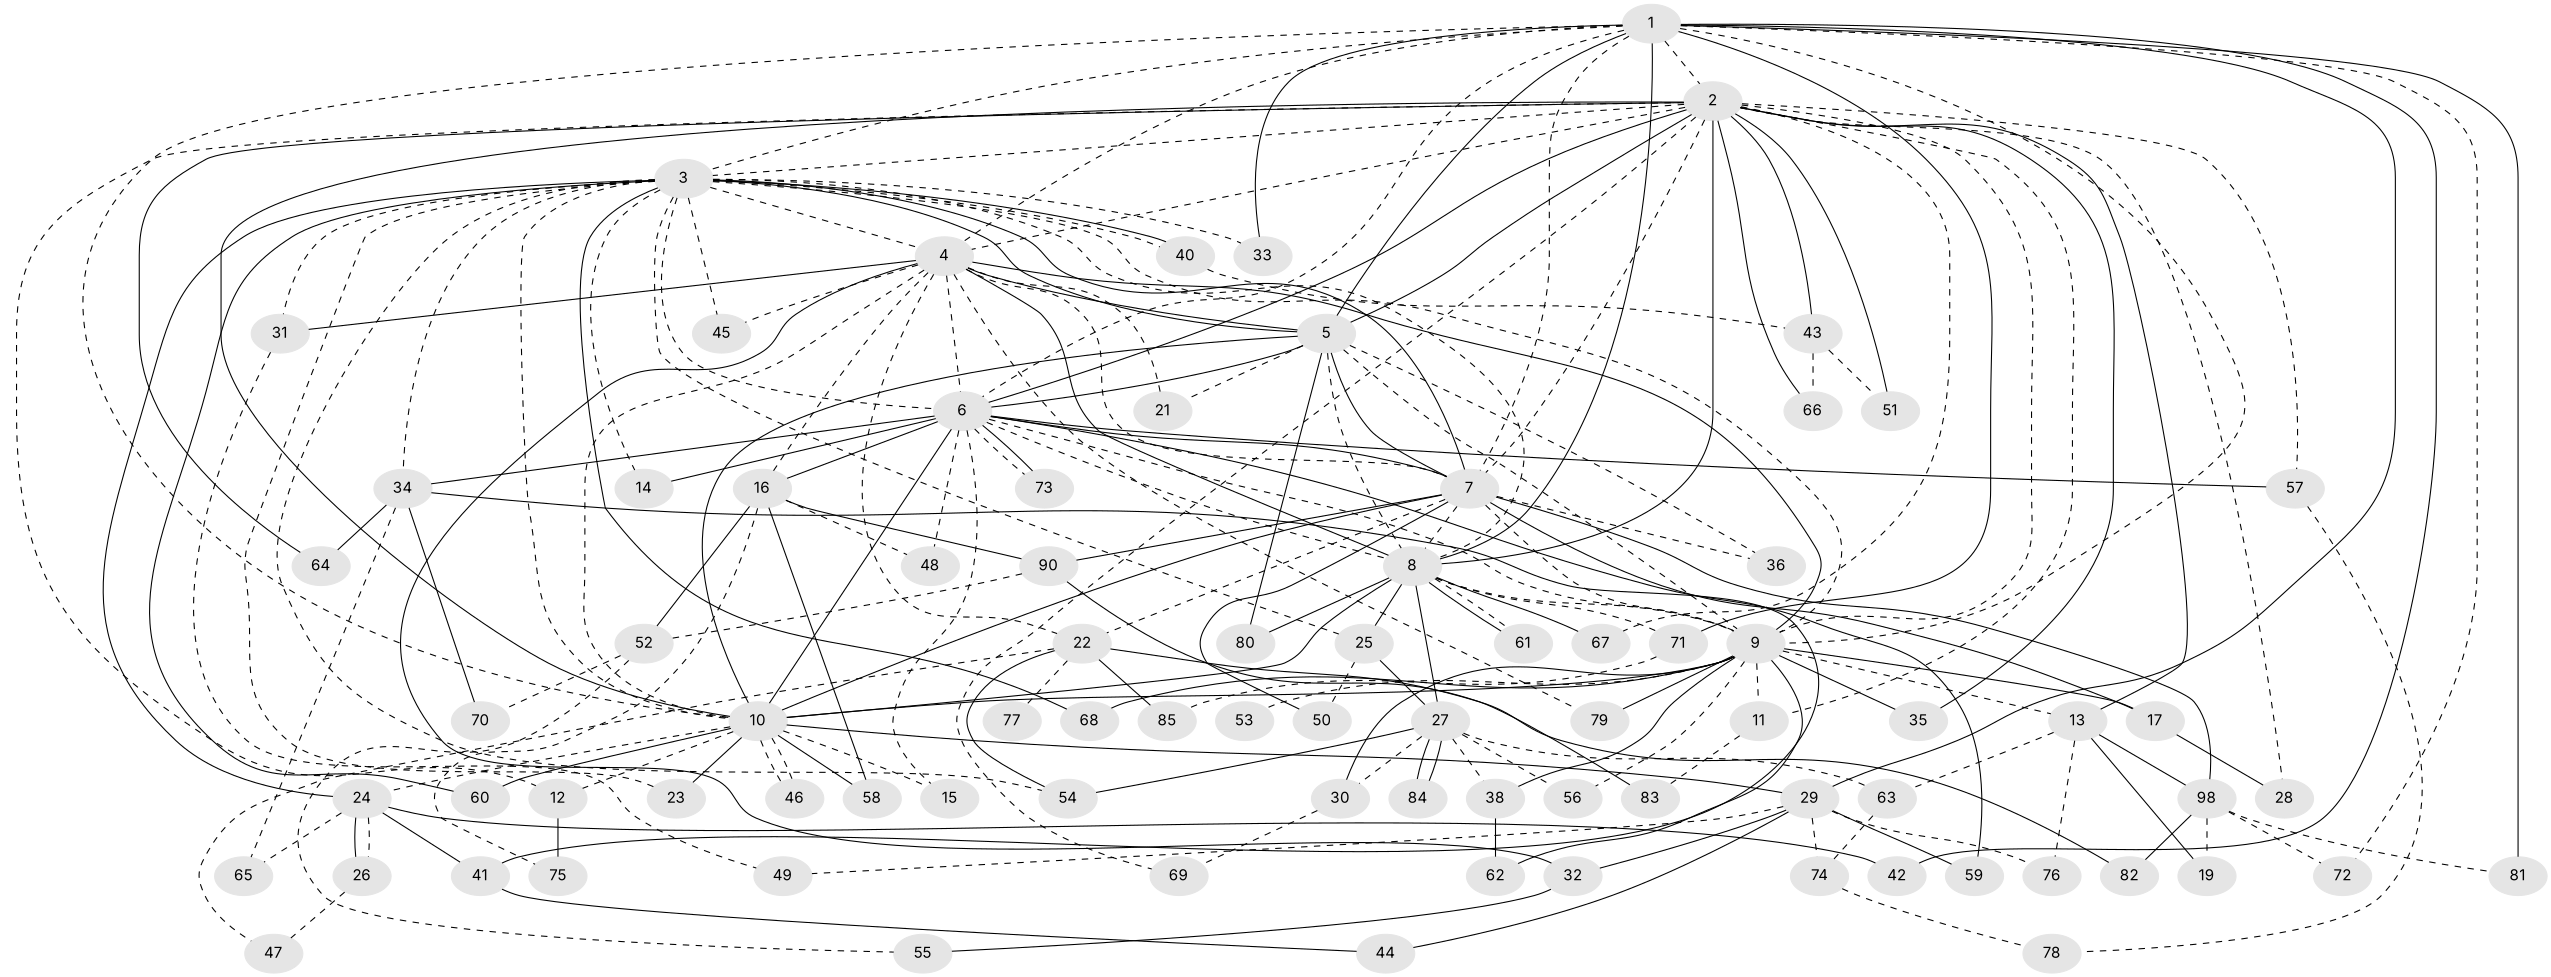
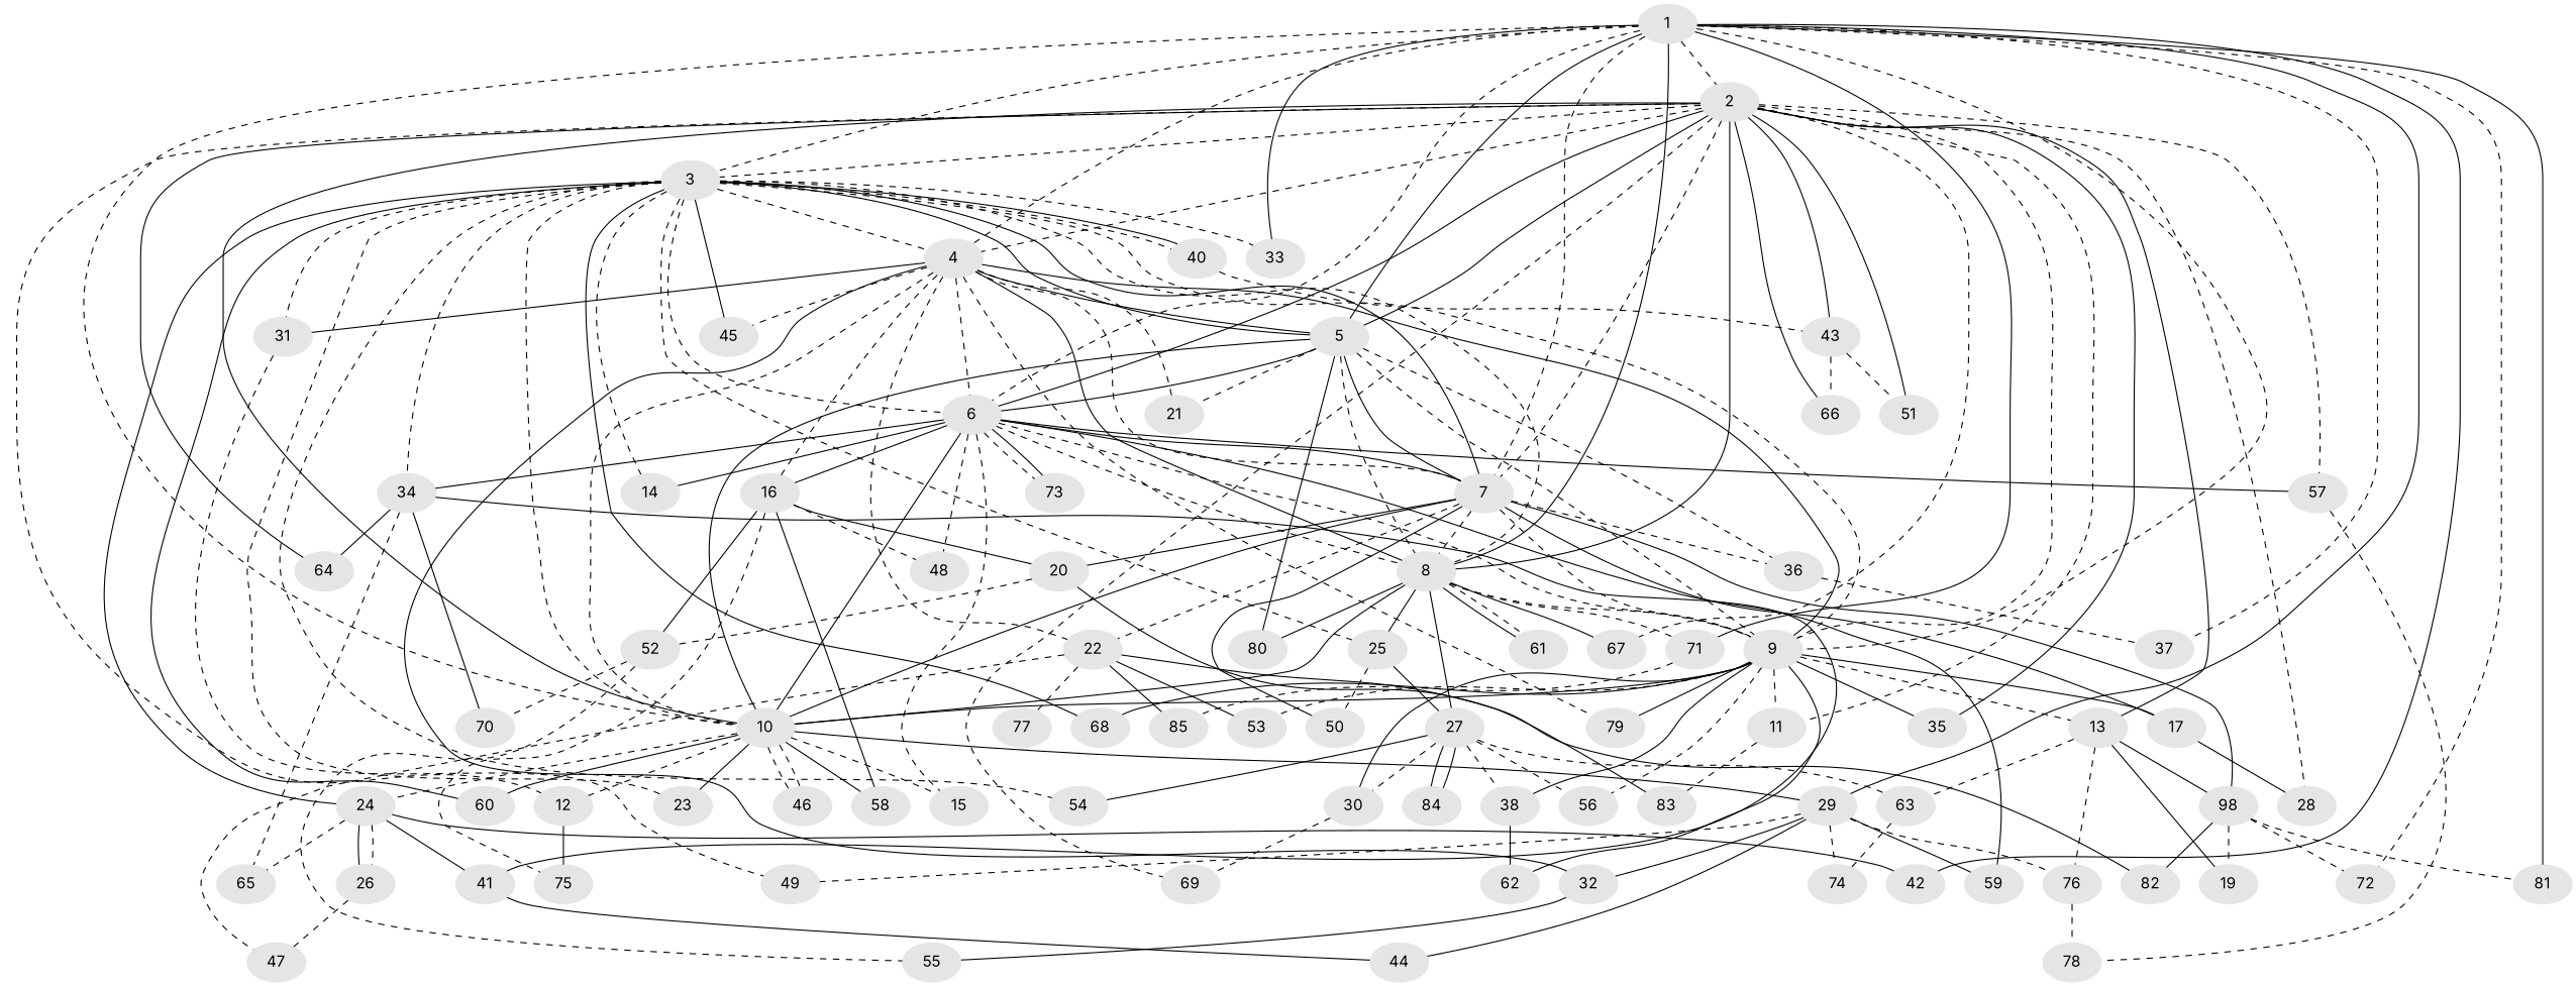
  graph {
    fontname=Inter
    node [color=gray90 fontname=Inter style=filled]
    edge [fontname=Inter style=dashed]
    1
    2
    3
    4
    5
    6
    7
    8
    9
    10
    29
    33
+   37
    42
    71
    72
    81
    11
    12
    13
    28
    35
    43
    51
    57
    64
    66
    67
    69
    14
    23
    24
    25
    31
    34
    40
    45
    54
    60
    68
    21
    16
    22
    32
    79
    36
    80
    15
    48
    59
    73
    17
    n53 [label=98]
-   20 [label=90]
+   20
    50
    27
    61
    30
    38
    53
    56
    62
    46
    58
    76
    44
    49
    74
    85
    83
    75
    19
    63
    78
    26
    41
    65
    70
    52
    82
    47
    77
    55
    84
    1 -- 2
    1 -- 3
    1 -- 4
    1 -- 5 [style=solid]
    1 -- 6
    1 -- 7
    1 -- 8 [style=solid]
    1 -- 9
    1 -- 10
    1 -- 29 [style=solid]
    1 -- 33 [style=solid]
+   1 -- 37
    1 -- 42 [style=solid]
    1 -- 71 [style=solid]
    1 -- 72
    1 -- 81 [style=solid]
    2 -- 3
    2 -- 4
    2 -- 5 [style=solid]
    2 -- 6 [style=solid]
    2 -- 7
    2 -- 8 [style=solid]
    2 -- 9
    2 -- 10 [style=solid]
    2 -- 11
    2 -- 12
    2 -- 13 [style=solid]
    2 -- 28
    2 -- 35 [style=solid]
    2 -- 43 [style=solid]
    2 -- 51 [style=solid]
    2 -- 57
    2 -- 64 [style=solid]
    2 -- 66 [style=solid]
    2 -- 67
    2 -- 69
    3 -- 4
    3 -- 5 [style=solid]
    3 -- 6
    3 -- 7 [style=solid]
    3 -- 8
    3 -- 9
    3 -- 10
    3 -- 33
    3 -- 14
    3 -- 23
    3 -- 24 [style=solid]
    3 -- 25
    3 -- 31
    3 -- 34
    3 -- 40
    3 -- 40 [style=solid]
-   3 -- 45
+   3 -- 45 [style=solid]
    3 -- 54
    3 -- 60 [style=solid]
    3 -- 68 [style=solid]
    4 -- 5 [style=solid]
    4 -- 6
    4 -- 7
    4 -- 8 [style=solid]
    4 -- 9 [style=solid]
    4 -- 10
    4 -- 31 [style=solid]
    4 -- 45
    4 -- 21
    4 -- 16
    4 -- 22
    4 -- 32 [style=solid]
    4 -- 79
    5 -- 6 [style=solid]
    5 -- 7 [style=solid]
    5 -- 8
    5 -- 9
    5 -- 10 [style=solid]
    5 -- 21
    5 -- 36
    5 -- 80 [style=solid]
    6 -- 7 [style=solid]
    6 -- 8
    6 -- 9
    6 -- 10 [style=solid]
    6 -- 57 [style=solid]
    6 -- 14 [style=solid]
    6 -- 34 [style=solid]
    6 -- 16 [style=solid]
    6 -- 15
    6 -- 48
    6 -- 59 [style=solid]
    6 -- 73
    6 -- 73 [style=solid]
    7 -- 8
    7 -- 9
    7 -- 10 [style=solid]
    7 -- 22
    7 -- 36
    7 -- 17 [style=solid]
    7 -- n53 [style=solid]
    7 -- 20 [style=solid]
    7 -- 50 [style=solid]
    8 -- 9
    8 -- 10 [style=solid]
    8 -- 71
    8 -- 67 [style=solid]
    8 -- 25 [style=solid]
    8 -- 80 [style=solid]
    8 -- 27 [style=solid]
    8 -- 61 [style=solid]
    8 -- 61
    9 -- 10 [style=solid]
    9 -- 11
    9 -- 13
    9 -- 35 [style=solid]
    9 -- 68 [style=solid]
    9 -- 79 [style=solid]
    9 -- 17 [style=solid]
    9 -- 30 [style=solid]
    9 -- 38 [style=solid]
    9 -- 53
    9 -- 56
    9 -- 62 [style=solid]
    10 -- 29 [style=solid]
    10 -- 12
    10 -- 23 [style=solid]
    10 -- 24
    10 -- 60 [style=solid]
    10 -- 15
    10 -- 46
    10 -- 46
    10 -- 58 [style=solid]
    29 -- 32 [style=solid]
    29 -- 59 [style=solid]
    29 -- 76
    29 -- 44 [style=solid]
    29 -- 49
    29 -- 74
    71 -- 85
    11 -- 83
    12 -- 75 [style=solid]
    13 -- n53 [style=solid]
    13 -- 76
    13 -- 19 [style=solid]
    13 -- 63
    43 -- 51
    43 -- 66
    57 -- 78
    24 -- 42 [style=solid]
    24 -- 26 [style=solid]
    24 -- 26
    24 -- 41 [style=solid]
    24 -- 65
    25 -- 50
    25 -- 27 [style=solid]
    31 -- 49
    34 -- 64 [style=solid]
    34 -- 41 [style=solid]
    34 -- 65
    34 -- 70 [style=solid]
    40 -- 43
    16 -- 48
    16 -- 20 [style=solid]
    16 -- 58 [style=solid]
    16 -- 75
    16 -- 52 [style=solid]
-   22 -- 54 [style=solid]
+   22 -- 53 [style=solid]
    22 -- 85 [style=solid]
    22 -- 82 [style=solid]
    22 -- 47
    22 -- 77
    32 -- 55 [style=solid]
+   36 -- 37
    17 -- 28 [style=solid]
    n53 -- 72
    n53 -- 81
    n53 -- 19
    n53 -- 82 [style=solid]
    20 -- 83 [style=solid]
    20 -- 52
    27 -- 54 [style=solid]
    27 -- 30
    27 -- 38
    27 -- 56
    27 -- 63
    27 -- 84 [style=solid]
    27 -- 84 [style=solid]
    30 -- 69
    38 -- 62 [style=solid]
-   74 -- 78
+   76 -- 78
    63 -- 74
    26 -- 47
    41 -- 44 [style=solid]
    52 -- 70
    52 -- 55
  }
